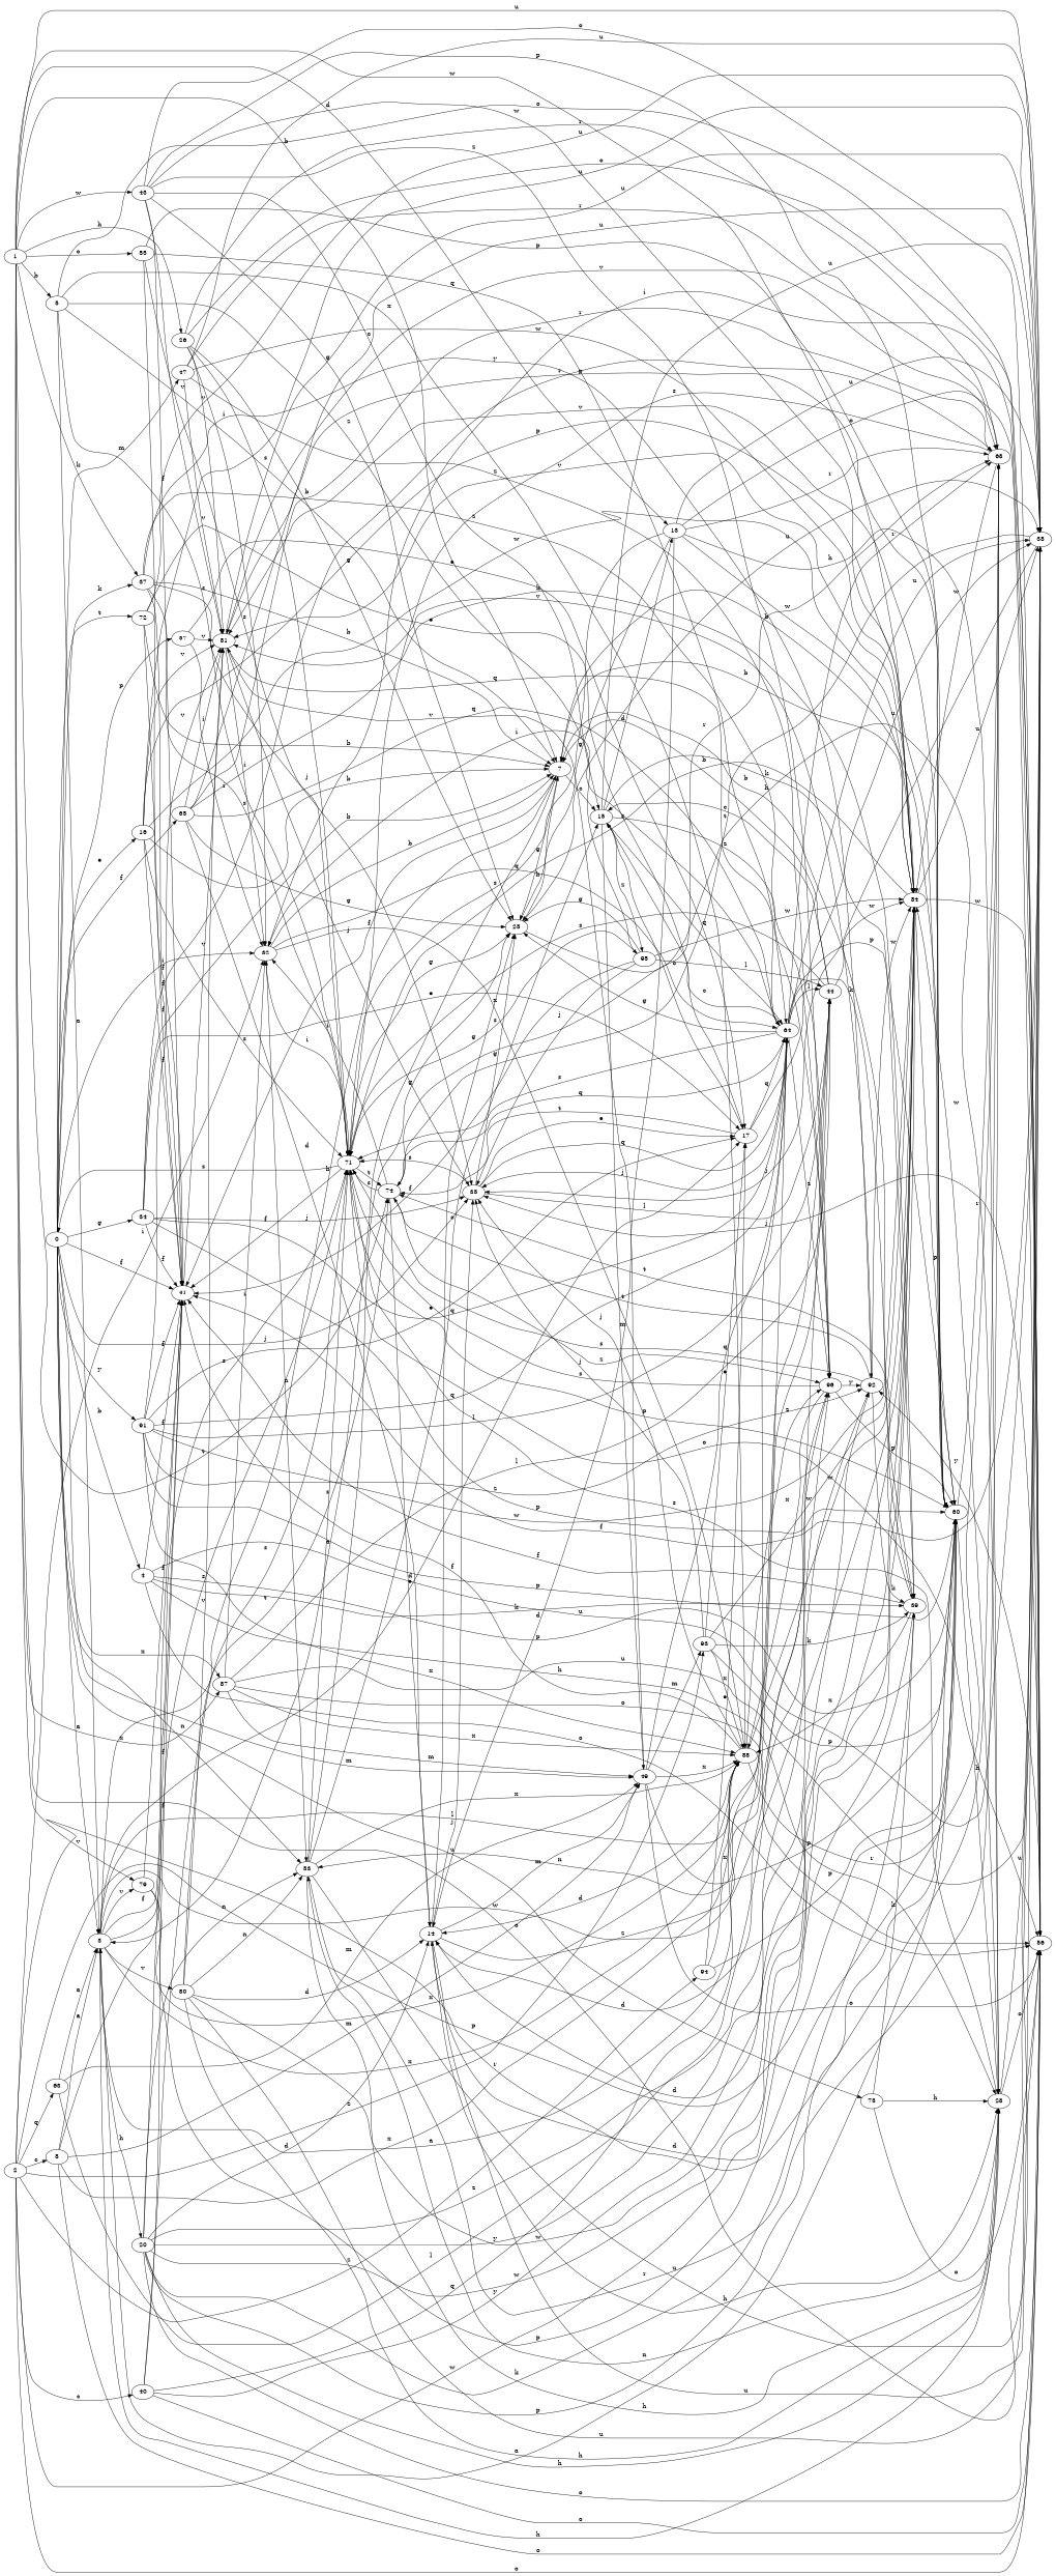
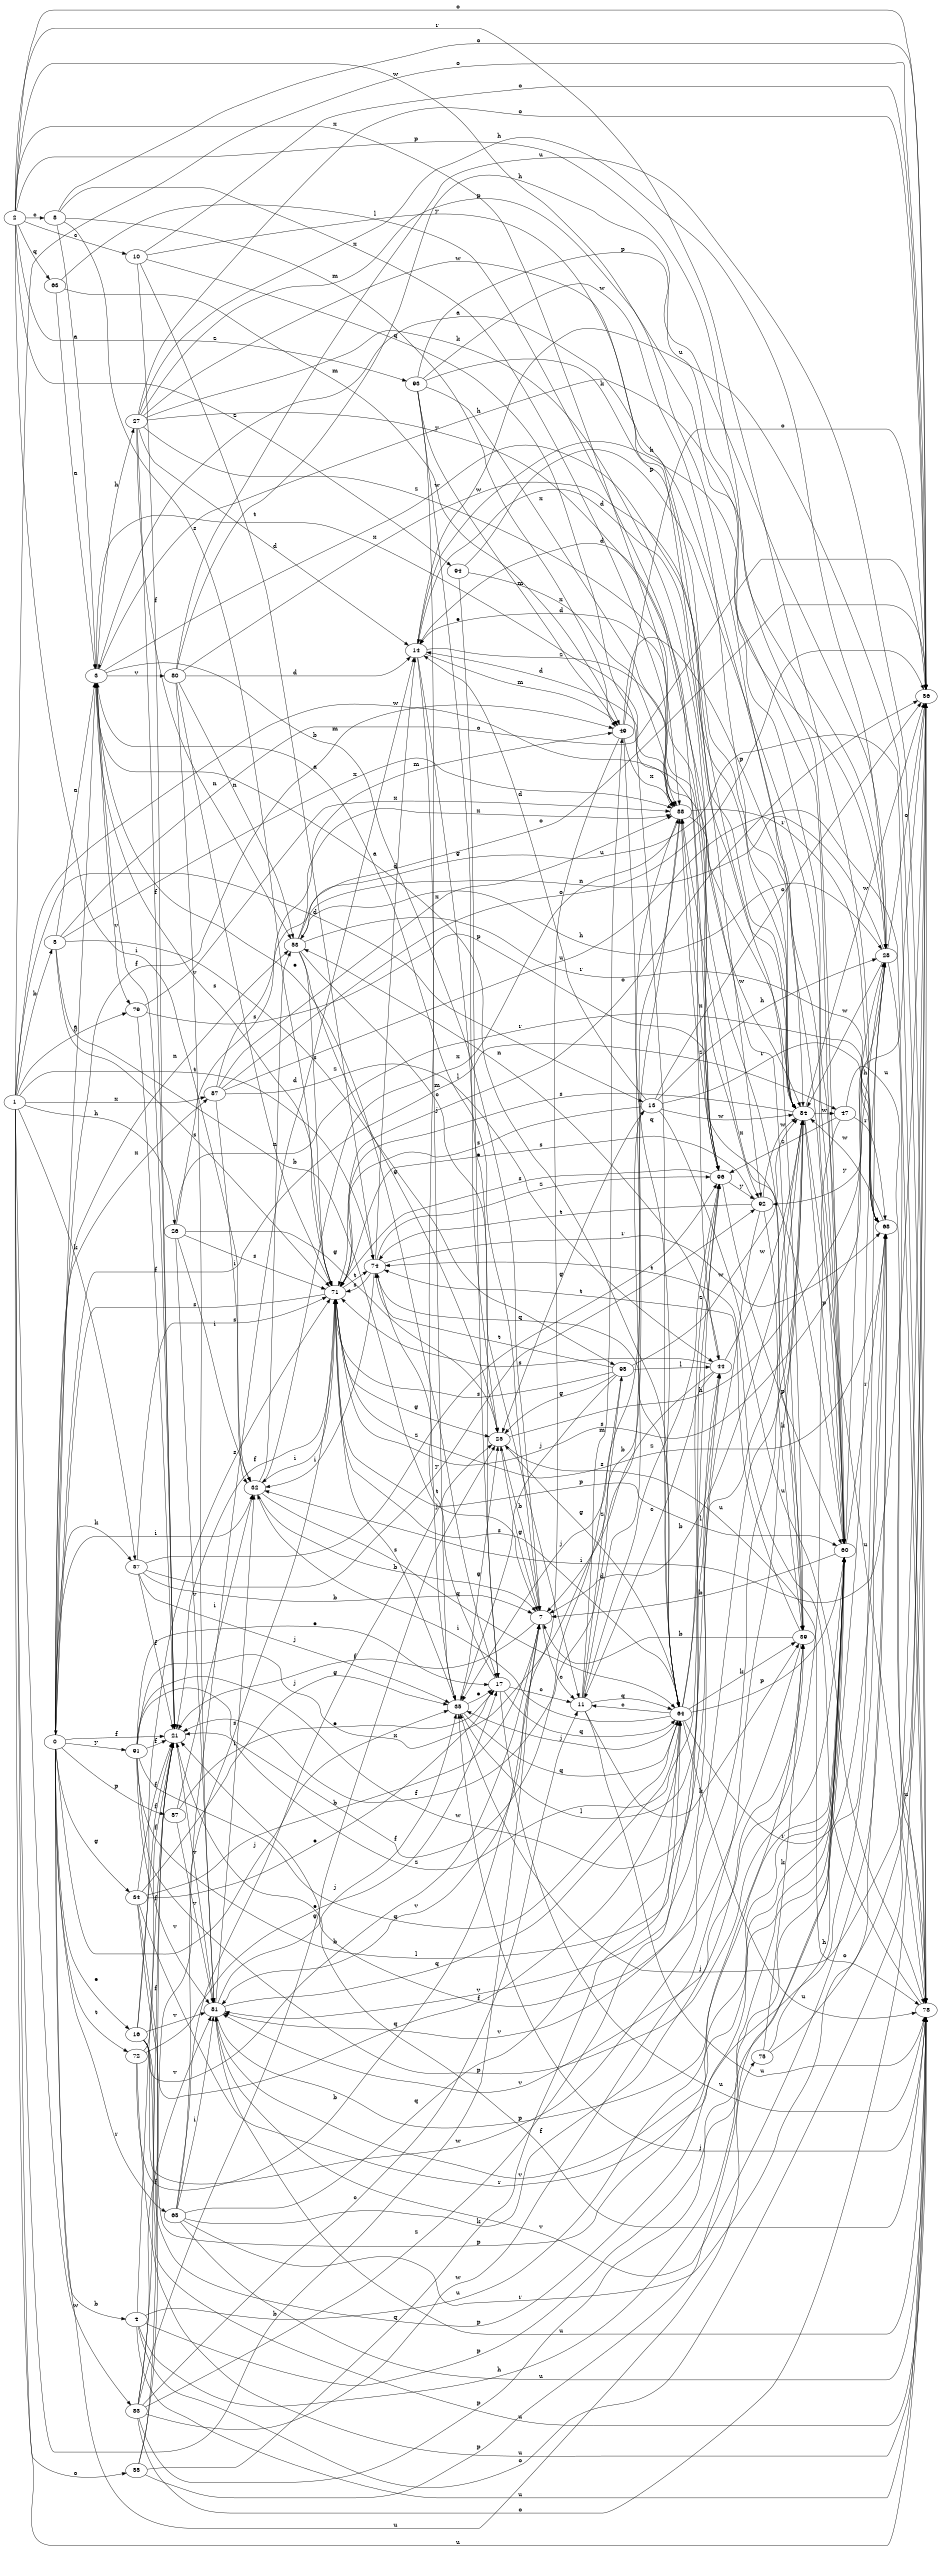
  strict digraph {
    rankdir=LR
    0
    3
    4
    16
-   21 [label=41]
+   21
    n6 [label=34]
    32
    35
    37
    47
    49
    53
    57
    65
    72
    75
    87
    91
    71
    7
    79
    84
    88
    17
-   27 [label=20]
+   27
    28
    44
    80
    56
-   78 [label=38]
+   78
    60
    39
    81
    68
    64
    25
    92
    96
-   11 [label=15]
+   11
    14
    74
    1
    5
    13
    26
    55
-   83 [label=43]
+   83
    95
    2
    8
-   10 [label=40]
+   10
    63
    93
    94
    0 -> 3 [label=a]
    0 -> 4 [label=b]
    0 -> 16 [label=e]
    0 -> 21 [label=f]
    0 -> n6 [label=g]
    0 -> 32 [label=i]
    0 -> 35 [label=j]
    0 -> 37 [label=k]
    0 -> 47 [label=m]
    0 -> 49 [label=m]
    0 -> 53 [label=n]
    0 -> 57 [label=p]
-   0 -> 65 [label=f]
+   0 -> 65 [label=r]
    0 -> 72 [label=t]
    0 -> 75 [label=u]
    0 -> 87 [label=x]
    0 -> 91 [label=y]
    3 -> 21 [label=f]
    3 -> 71 [label=s]
    3 -> 7 [label=b]
    3 -> 79 [label=v]
    3 -> 84 [label=w]
    3 -> 88 [label=x]
    3 -> 17 [label=e]
    3 -> 27 [label=h]
    3 -> 28 [label=h]
-   3 -> 44 [label=l]
    3 -> 80 [label=v]
    4 -> 21 [label=f]
    4 -> 28 [label=h]
    4 -> 56 [label=o]
    4 -> 78 [label=u]
    4 -> 60 [label=p]
-   4 -> 39 [label=k]
+   4 -> 39 [label=u]
    16 -> 21 [label=f]
    16 -> 71 [label=s]
    16 -> 7 [label=b]
    16 -> 84 [label=w]
    16 -> 78 [label=u]
    16 -> 60 [label=p]
    16 -> 81 [label=v]
    21 -> 81 [label=v]
    n6 -> 21 [label=f]
    n6 -> 35 [label=j]
    n6 -> 7 [label=b]
    n6 -> 17 [label=e]
    n6 -> 60 [label=p]
    n6 -> 68 [label=r]
    n6 -> 64 [label=q]
    32 -> 53 [label=n]
    32 -> 7 [label=b]
    32 -> 88 [label=x]
    32 -> 64 [label=q]
    35 -> 71 [label=s]
    35 -> 17 [label=e]
    35 -> 44 [label=l]
    35 -> 64 [label=q]
    35 -> 25 [label=g]
    37 -> 21 [label=f]
    37 -> 35 [label=j]
    37 -> 71 [label=s]
    37 -> 7 [label=b]
    37 -> 92 [label=y]
    37 -> 96 [label=z]
-   47 -> 84 [label=w]
+   84 -> 47 [label=w]
    47 -> 78 [label=u]
    47 -> 81 [label=v]
    47 -> 68 [label=r]
    47 -> 96 [label=z]
    49 -> 88 [label=x]
    49 -> 56 [label=o]
    49 -> 60 [label=p]
    49 -> 81 [label=v]
    49 -> 64 [label=q]
    53 -> 71 [label=s]
    53 -> 88 [label=x]
    53 -> 28 [label=h]
    53 -> 78 [label=u]
    53 -> 68 [label=r]
    53 -> 25 [label=g]
    53 -> 11 [label=c]
    57 -> 32 [label=i]
    57 -> 17 [label=e]
    57 -> 81 [label=v]
    65 -> 78 [label=u]
    65 -> 39 [label=k]
    65 -> 81 [label=i]
    65 -> 68 [label=r]
    65 -> 64 [label=q]
    65 -> 25 [label=g]
    65 -> 14 [label=d]
    72 -> 21 [label=f]
    72 -> 7 [label=b]
    72 -> 17 [label=e]
    72 -> 78 [label=u]
    75 -> 28 [label=h]
    75 -> 56 [label=o]
    75 -> 39 [label=k]
    87 -> 32 [label=i]
    87 -> 49 [label=m]
    87 -> 88 [label=x]
    87 -> 44 [label=l]
    87 -> 56 [label=o]
    87 -> 78 [label=u]
    91 -> 21 [label=f]
    91 -> 84 [label=w]
    91 -> 88 [label=x]
    91 -> 17 [label=e]
    91 -> 44 [label=l]
    91 -> 60 [label=p]
    91 -> 81 [label=v]
    91 -> 64 [label=q]
-   91 -> 92 [label=z]
+   91 -> 96 [label=z]
    71 -> 0 [label=s]
    71 -> 21 [label=f]
    71 -> 32 [label=i]
    71 -> 56 [label=o]
    71 -> 60 [label=p]
    71 -> 25 [label=g]
    71 -> 74 [label=t]
    7 -> 3 [label=a]
    7 -> 21 [label=f]
    7 -> 25 [label=g]
    7 -> 11 [label=c]
    79 -> 21 [label=f]
    79 -> 88 [label=x]
    79 -> 60 [label=p]
    84 -> 71 [label=s]
    84 -> 7 [label=b]
    84 -> 56 [label=w]
    84 -> 78 [label=u]
    84 -> 60 [label=p]
    84 -> 81 [label=v]
    84 -> 14 [label=d]
    88 -> 21 [label=f]
    88 -> 35 [label=j]
    88 -> 84 [label=w]
    88 -> 68 [label=r]
    88 -> 96 [label=z]
    88 -> 14 [label=d]
    17 -> 78 [label=u]
    17 -> 64 [label=q]
    17 -> 11 [label=c]
    17 -> 74 [label=t]
    27 -> 21 [label=f]
    27 -> 53 [label=n]
    27 -> 84 [label=w]
    27 -> 28 [label=h]
    27 -> 56 [label=o]
    27 -> 60 [label=p]
    27 -> 39 [label=k]
    27 -> 92 [label=y]
    27 -> 96 [label=z]
    27 -> 14 [label=d]
    28 -> 53 [label=n]
    28 -> 71 [label=s]
    28 -> 84 [label=w]
    28 -> 56 [label=o]
    28 -> 78 [label=u]
    44 -> 53 [label=n]
    44 -> 71 [label=s]
    44 -> 7 [label=b]
    44 -> 84 [label=w]
    44 -> 11 [label=c]
    80 -> 53 [label=n]
    80 -> 71 [label=s]
    80 -> 84 [label=w]
    80 -> 28 [label=h]
    80 -> 78 [label=u]
    80 -> 81 [label=v]
    80 -> 14 [label=d]
    56 -> 32 [label=i]
    56 -> 35 [label=j]
    56 -> 92 [label=y]
    78 -> 21 [label=f]
    78 -> 35 [label=j]
    78 -> 74 [label=t]
    60 -> 3 [label=a]
    60 -> 7 [label=b]
    60 -> 28 [label=h]
    60 -> 81 [label=v]
    60 -> 68 [label=r]
    39 -> 21 [label=f]
    39 -> 7 [label=b]
    39 -> 88 [label=x]
    39 -> 14 [label=d]
    39 -> 74 [label=t]
    81 -> 32 [label=i]
    81 -> 35 [label=j]
    81 -> 78 [label=u]
    81 -> 60 [label=p]
    81 -> 64 [label=q]
    68 -> 71 [label=s]
    68 -> 84 [label=w]
    68 -> 81 [label=v]
    64 -> 3 [label=a]
    64 -> 32 [label=i]
    64 -> 35 [label=j]
    64 -> 71 [label=s]
    64 -> 44 [label=l]
    64 -> 78 [label=u]
    64 -> 60 [label=p]
    64 -> 39 [label=k]
    64 -> 68 [label=r]
    64 -> 25 [label=g]
    64 -> 96 [label=z]
    64 -> 11 [label=c]
    25 -> 7 [label=b]
    25 -> 28 [label=h]
    25 -> 78 [label=u]
    92 -> 71 [label=s]
    92 -> 84 [label=w]
    92 -> 39 [label=k]
    92 -> 81 [label=v]
    92 -> 74 [label=t]
    96 -> 71 [label=s]
    96 -> 88 [label=x]
    96 -> 60 [label=p]
    96 -> 92 [label=y]
    96 -> 14 [label=d]
    11 -> 49 [label=m]
    11 -> 78 [label=u]
    11 -> 39 [label=k]
    11 -> 64 [label=q]
    11 -> 96 [label=z]
    11 -> 13 [label=d]
    11 -> 95 [label=z]
    14 -> 35 [label=j]
    14 -> 49 [label=m]
    14 -> 28 [label=h]
    14 -> 78 [label=u]
    14 -> 25 [label=g]
    14 -> 96 [label=z]
    74 -> 32 [label=i]
    74 -> 71 [label=s]
    74 -> 68 [label=r]
    74 -> 64 [label=q]
    74 -> 96 [label=z]
    74 -> 14 [label=d]
    1 -> 37 [label=k]
    1 -> 87 [label=x]
    1 -> 7 [label=b]
    1 -> 79 [label=v]
    1 -> 84 [label=w]
    1 -> 56 [label=o]
    1 -> 78 [label=u]
    1 -> 74 [label=t]
    1 -> 5 [label=b]
    1 -> 13 [label=d]
    1 -> 26 [label=h]
    1 -> 55 [label=o]
    1 -> 83 [label=w]
    5 -> 3 [label=a]
    5 -> 71 [label=s]
    5 -> 7 [label=b]
    5 -> 88 [label=x]
    5 -> 56 [label=o]
    5 -> 95 [label=z]
    13 -> 71 [label=s]
    13 -> 84 [label=w]
    13 -> 28 [label=h]
    13 -> 56 [label=o]
    13 -> 78 [label=u]
    13 -> 68 [label=r]
    13 -> 25 [label=g]
    13 -> 14 [label=d]
    26 -> 32 [label=i]
    26 -> 71 [label=s]
    26 -> 56 [label=o]
    26 -> 81 [label=v]
    26 -> 68 [label=r]
    26 -> 25 [label=g]
    55 -> 21 [label=f]
    55 -> 71 [label=s]
    55 -> 60 [label=p]
    55 -> 64 [label=q]
    83 -> 21 [label=f]
    83 -> 84 [label=w]
    83 -> 56 [label=o]
    83 -> 60 [label=p]
    83 -> 81 [label=v]
    83 -> 25 [label=g]
    83 -> 96 [label=z]
    83 -> 11 [label=c]
    95 -> 21 [label=f]
    95 -> 35 [label=j]
    95 -> 71 [label=s]
    95 -> 84 [label=w]
    95 -> 44 [label=l]
    95 -> 25 [label=g]
+   95 -> 74 [label=t]
    2 -> 32 [label=i]
    2 -> 84 [label=w]
+   2 -> 88 [label=x]
    2 -> 56 [label=o]
    2 -> 60 [label=p]
    2 -> 68 [label=r]
    2 -> 8 [label=c]
    2 -> 10 [label=c]
    2 -> 63 [label=q]
    2 -> 93 [label=z]
    2 -> 94 [label=z]
    8 -> 3 [label=a]
    8 -> 49 [label=m]
    8 -> 71 [label=s]
    8 -> 88 [label=x]
    8 -> 56 [label=o]
    10 -> 21 [label=f]
    10 -> 56 [label=o]
    10 -> 64 [label=q]
    10 -> 92 [label=y]
    10 -> 74 [label=t]
    63 -> 3 [label=a]
    63 -> 49 [label=m]
    63 -> 44 [label=l]
    93 -> 35 [label=j]
-   49 -> 93 [label=m]
+   93 -> 49 [label=m]
    93 -> 84 [label=w]
    93 -> 88 [label=x]
    93 -> 17 [label=e]
    93 -> 60 [label=p]
    93 -> 39 [label=k]
    94 -> 88 [label=x]
    94 -> 17 [label=e]
    94 -> 60 [label=p]
  }
